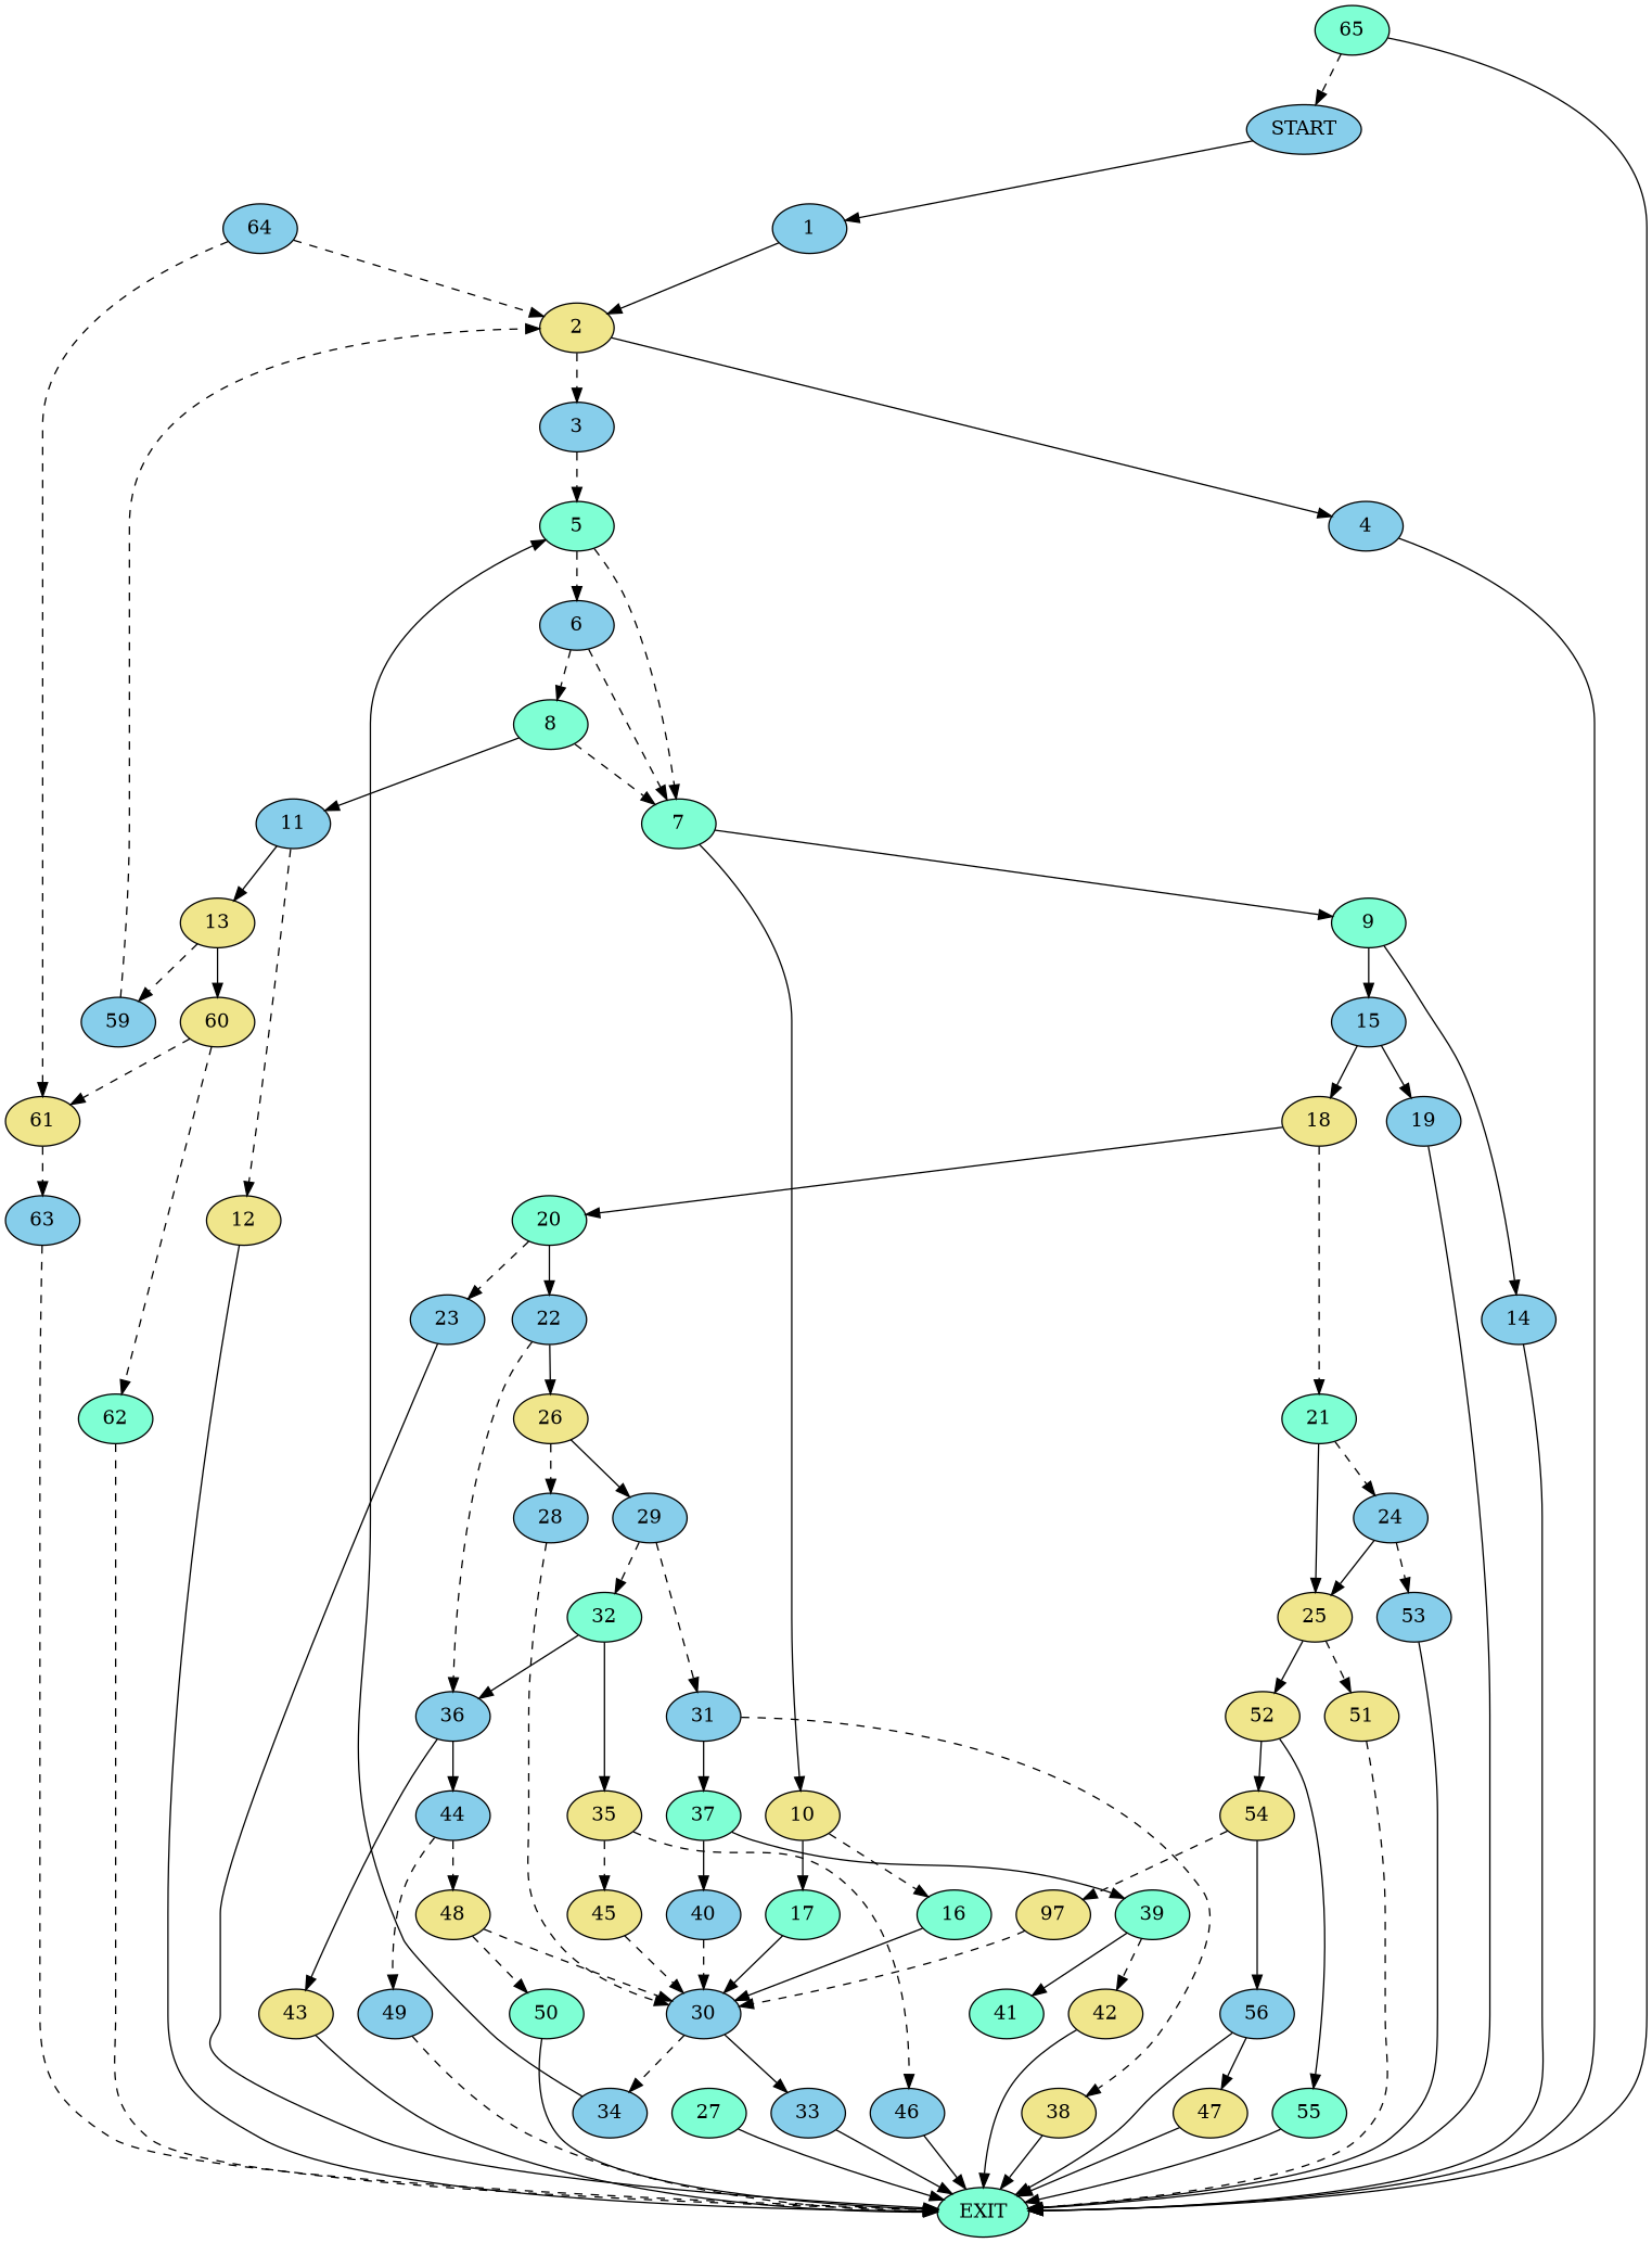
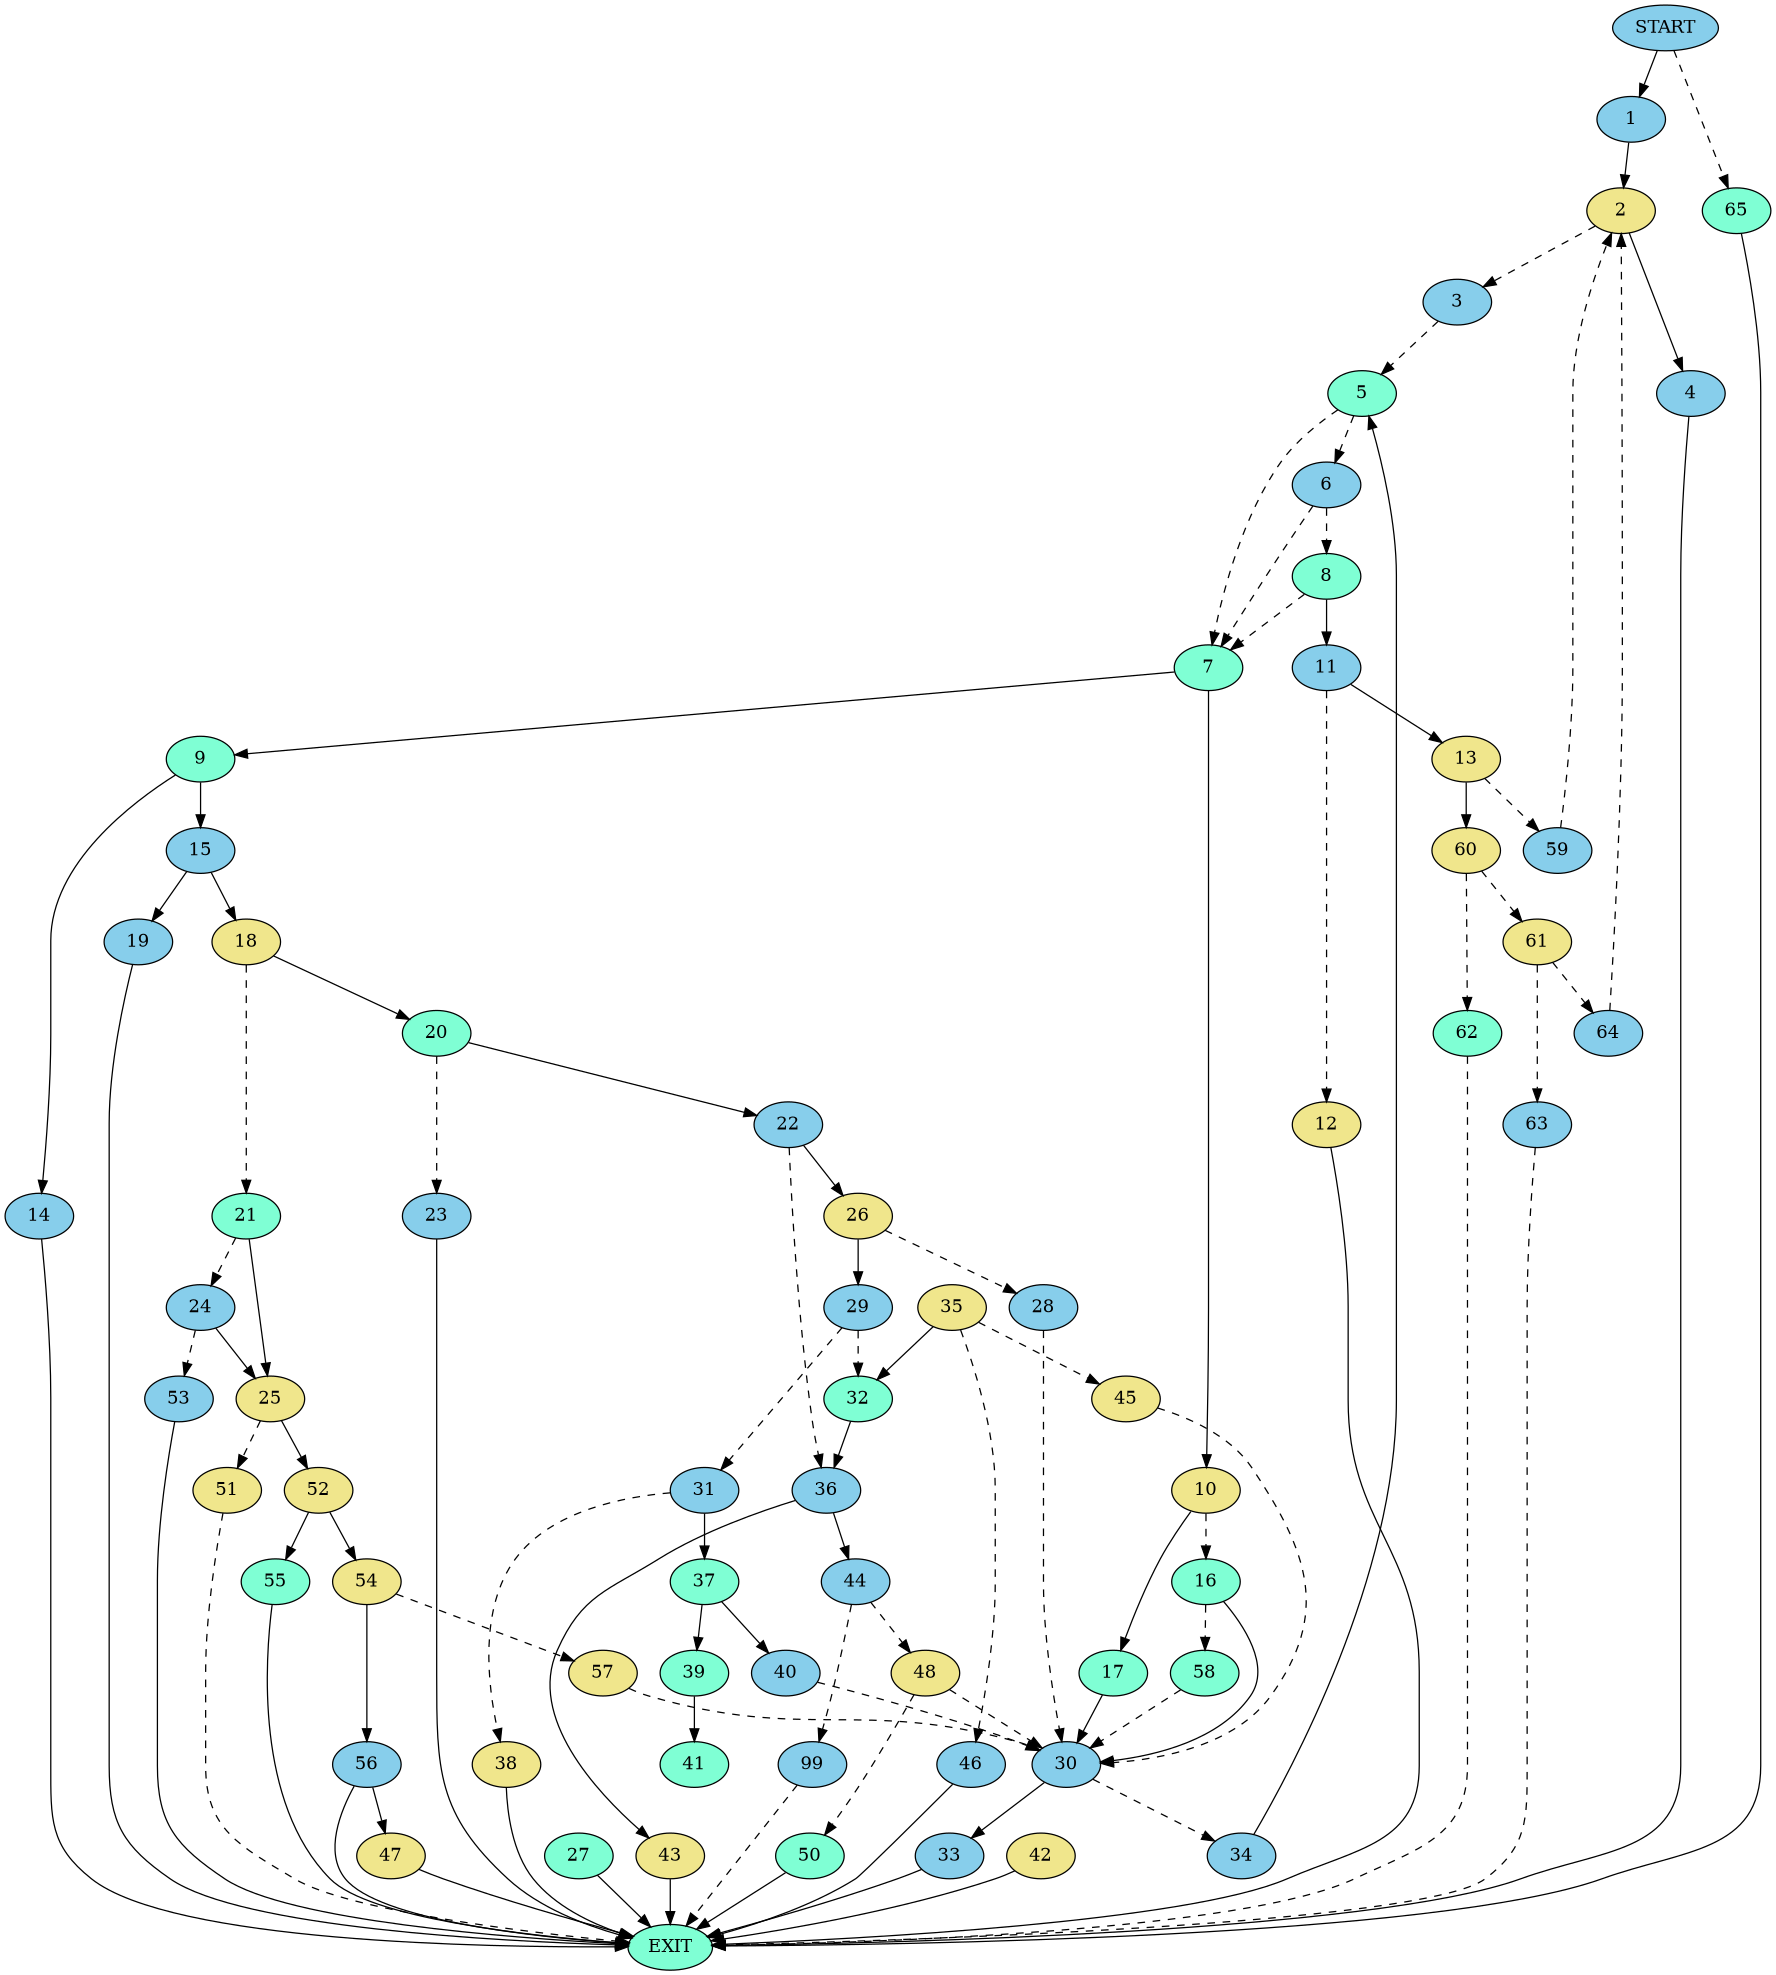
  digraph {
    node [fillcolor=skyblue style=filled]
    edge [style=solid]
    n1 [label=START]
    1
    65 [fillcolor=aquamarine]
    2 [fillcolor=khaki]
    n5 [fillcolor=aquamarine label=EXIT]
    3
    4
    5 [fillcolor=aquamarine]
    6
    7 [fillcolor=aquamarine]
    8 [fillcolor=aquamarine]
    9 [fillcolor=aquamarine]
    10 [fillcolor=khaki]
    11
    14
    15
    16 [fillcolor=aquamarine]
    17 [fillcolor=aquamarine]
    12 [fillcolor=khaki]
    13 [fillcolor=khaki]
    18 [fillcolor=khaki]
    19
    30
+   58 [fillcolor=aquamarine]
    59
    60 [fillcolor=khaki]
    61 [fillcolor=khaki]
    62 [fillcolor=aquamarine]
    20 [fillcolor=aquamarine]
    21 [fillcolor=aquamarine]
    33
    34
    22
    23
    24
    25 [fillcolor=khaki]
    26 [fillcolor=khaki]
    36
    53
    51 [fillcolor=khaki]
    52 [fillcolor=khaki]
    28
    29
    27 [fillcolor=aquamarine]
    54 [fillcolor=khaki]
    55 [fillcolor=aquamarine]
    31
    32 [fillcolor=aquamarine]
    37 [fillcolor=aquamarine]
    38 [fillcolor=khaki]
    35 [fillcolor=khaki]
    39 [fillcolor=aquamarine]
    40
    45 [fillcolor=khaki]
    46
    43 [fillcolor=khaki]
    44
    48 [fillcolor=khaki]
-   49
+   49 [label=99]
    41 [fillcolor=aquamarine]
    42 [fillcolor=khaki]
    50 [fillcolor=aquamarine]
    47 [fillcolor=khaki]
    56
-   57 [fillcolor=khaki label=97]
+   57 [fillcolor=khaki]
    63
    64
    n1 -> 1
-   65 -> n1 [style=dashed]
+   n1 -> 65 [style=dashed]
    1 -> 2
    65 -> n5
    2 -> 3 [style=dashed]
    2 -> 4
    3 -> 5 [style=dashed]
    4 -> n5
    5 -> 6 [style=dashed]
    5 -> 7 [style=dashed]
    6 -> 7 [style=dashed]
    6 -> 8 [style=dashed]
    7 -> 9
    7 -> 10
    8 -> 7 [style=dashed]
    8 -> 11
    9 -> 14
    9 -> 15
    10 -> 16 [style=dashed]
    10 -> 17
    11 -> 12 [style=dashed]
    11 -> 13
    14 -> n5
    15 -> 18
    15 -> 19
    16 -> 30
+   16 -> 58 [style=dashed]
    17 -> 30
    12 -> n5
    13 -> 59 [style=dashed]
    13 -> 60
    18 -> 20
    18 -> 21 [style=dashed]
    19 -> n5
    30 -> 33
    30 -> 34 [style=dashed]
+   58 -> 30 [style=dashed]
    59 -> 2 [style=dashed]
    60 -> 61 [style=dashed]
    60 -> 62 [style=dashed]
    61 -> 63 [style=dashed]
-   64 -> 61 [style=dashed]
+   61 -> 64 [style=dashed]
    62 -> n5 [style=dashed]
    20 -> 22
    20 -> 23 [style=dashed]
    21 -> 24 [style=dashed]
    21 -> 25
    33 -> n5
    34 -> 5
    22 -> 26
    22 -> 36 [style=dashed]
    23 -> n5
    24 -> 25
    24 -> 53 [style=dashed]
    25 -> 51 [style=dashed]
    25 -> 52
    26 -> 28 [style=dashed]
    26 -> 29
    36 -> 43
    36 -> 44
    53 -> n5
    51 -> n5 [style=dashed]
    52 -> 54
    52 -> 55
    28 -> 30 [style=dashed]
    29 -> 31 [style=dashed]
    29 -> 32 [style=dashed]
    27 -> n5
    54 -> 56
    54 -> 57 [style=dashed]
    55 -> n5
    31 -> 37
    31 -> 38 [style=dashed]
    32 -> 36
-   32 -> 35
+   35 -> 32
    37 -> 39
    37 -> 40
    38 -> n5
    35 -> 45 [style=dashed]
    35 -> 46 [style=dashed]
    39 -> 41
-   39 -> 42 [style=dashed]
    40 -> 30 [style=dashed]
    45 -> 30 [style=dashed]
    46 -> n5
    43 -> n5
    44 -> 48 [style=dashed]
    44 -> 49 [style=dashed]
    48 -> 30 [style=dashed]
    48 -> 50 [style=dashed]
    49 -> n5 [style=dashed]
    42 -> n5
    50 -> n5
    47 -> n5
    56 -> n5
    56 -> 47
    57 -> 30 [style=dashed]
    63 -> n5 [style=dashed]
    64 -> 2 [style=dashed]
  }
